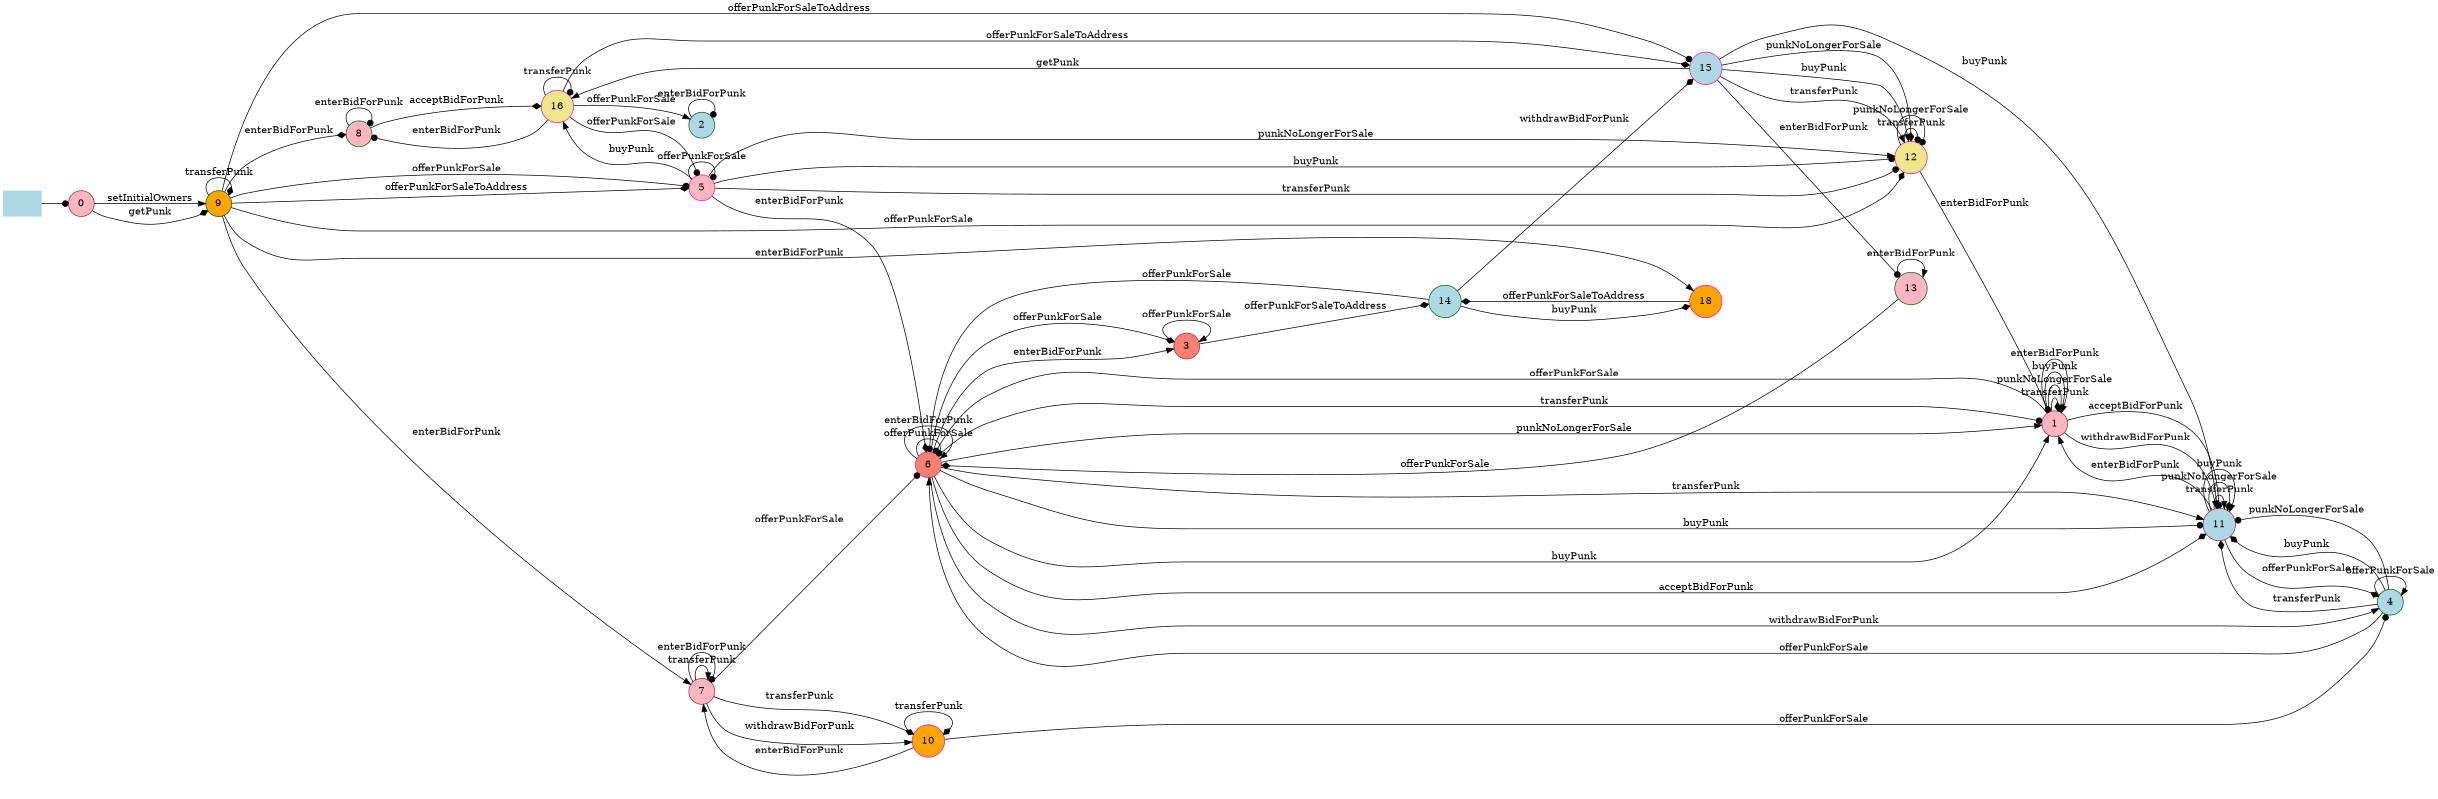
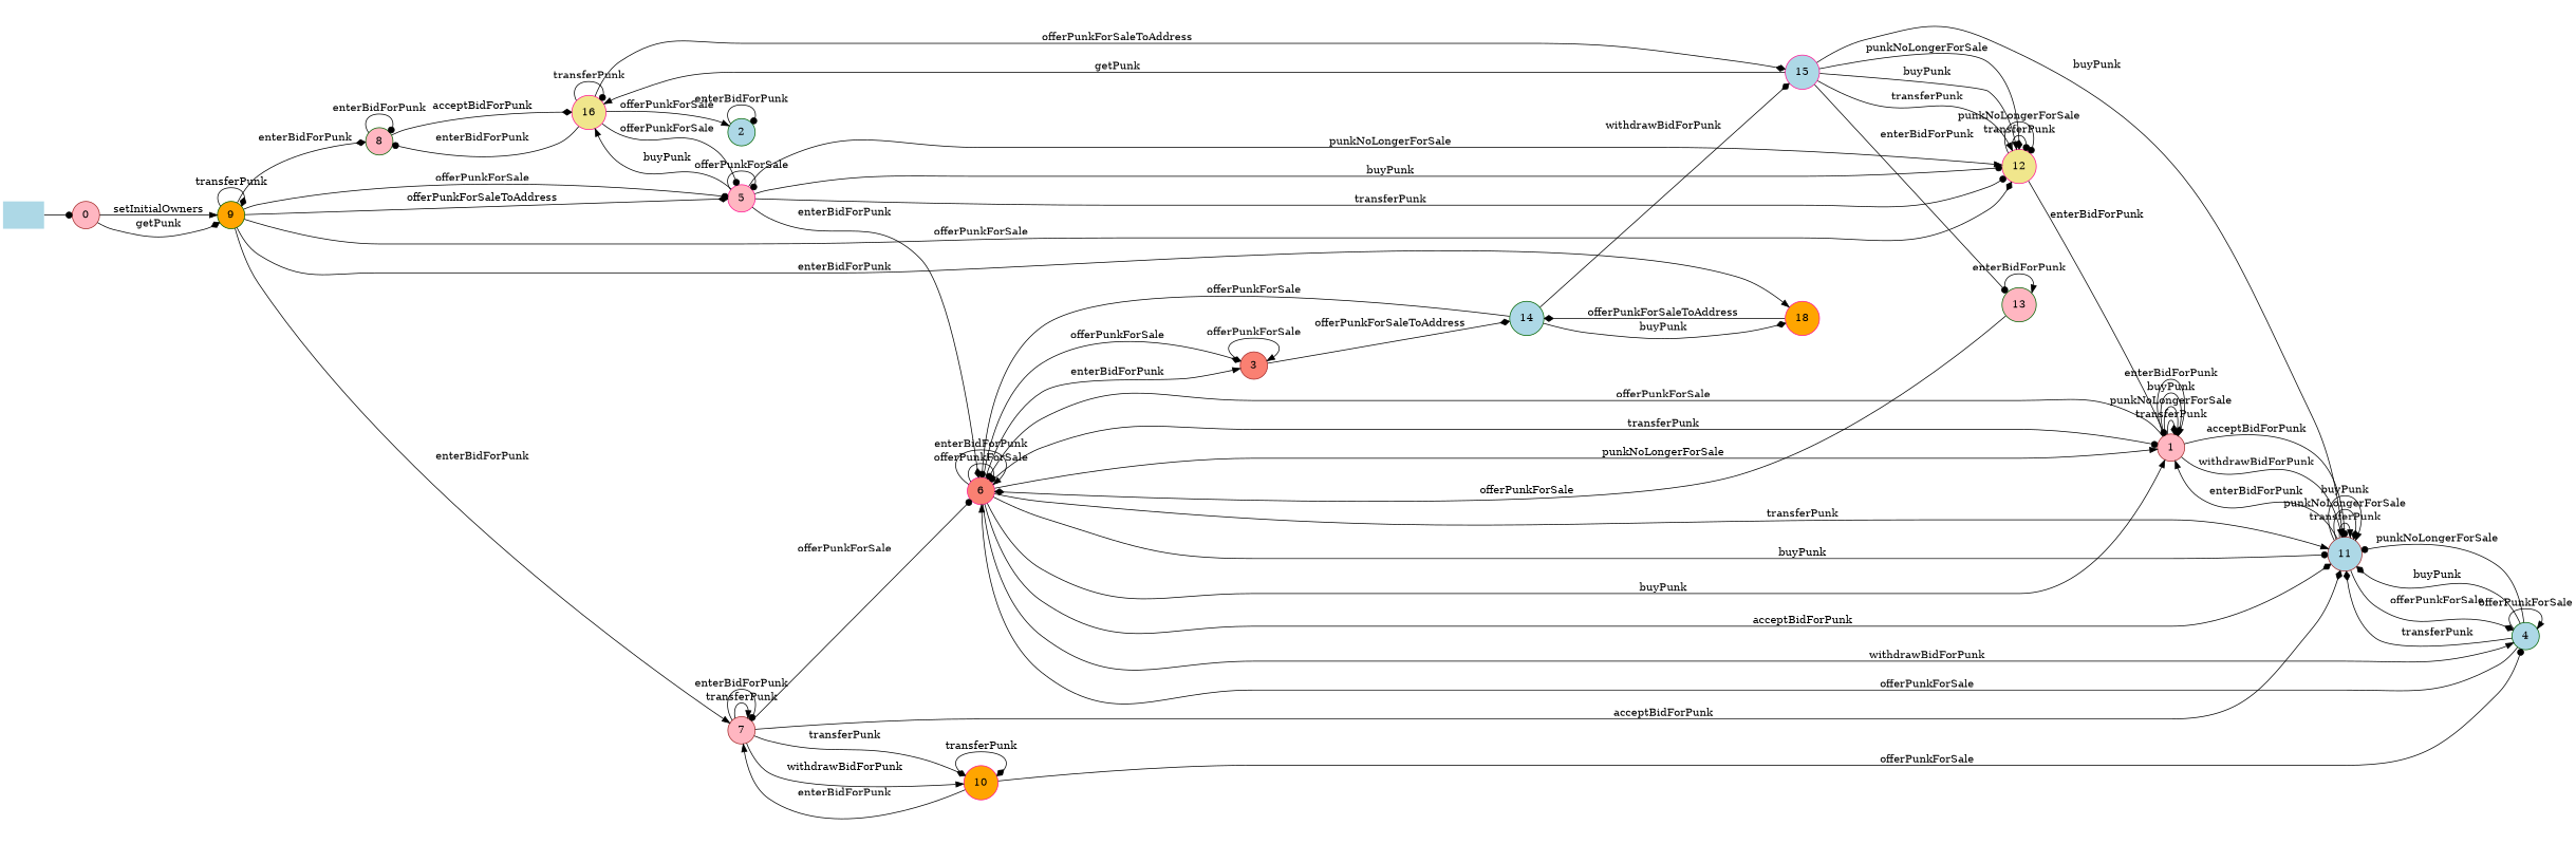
  digraph {
    rankdir=LR
    node [color=deeppink fillcolor=lightblue shape=circle style=filled]
    edge [arrowhead=normal]
    "" [shape=plaintext]
    n2 [color=brown fillcolor=lightpink label=0]
    n3 [color=darkgreen fillcolor=orange label=9]
    n4 [color=brown fillcolor=lightpink label=1]
    n5 [fillcolor=salmon label=6]
    n6 [color=brown label=11]
    n7 [color=darkgreen label=4]
    n8 [color=brown fillcolor=salmon label=3]
    n9 [color=darkgreen fillcolor=lightpink label=8]
    n10 [fillcolor=khaki label=16]
    n11 [color=darkgreen label=2]
    n12 [label=15]
    n13 [fillcolor=lightpink label=5]
    n14 [color=darkgreen fillcolor=lightpink label=13]
    n15 [fillcolor=khaki label=12]
    n16 [fillcolor=orange label=10]
    n17 [color=brown fillcolor=lightpink label=7]
    n18 [fillcolor=orange label=18]
    n19 [color=darkgreen label=14]
    "" -> n2 [arrowhead=dot]
    n2 -> n3 [label=setInitialOwners]
    n2 -> n3 [arrowhead=diamond label=getPunk]
    n3 -> n3 [arrowhead=diamond label=transferPunk]
    n3 -> n9 [arrowhead=diamond label=enterBidForPunk]
-   n3 -> n12 [arrowhead=dot label=offerPunkForSaleToAddress]
    n3 -> n13 [arrowhead=dot label=offerPunkForSale]
    n3 -> n13 [arrowhead=diamond label=offerPunkForSaleToAddress]
    n3 -> n15 [arrowhead=diamond label=offerPunkForSale]
    n3 -> n17 [label=enterBidForPunk]
    n3 -> n18 [label=enterBidForPunk]
    n4 -> n4 [arrowhead=diamond label=transferPunk]
    n4 -> n4 [arrowhead=dot label=punkNoLongerForSale]
    n4 -> n4 [arrowhead=diamond label=buyPunk]
    n4 -> n4 [label=enterBidForPunk]
    n4 -> n5 [arrowhead=dot label=offerPunkForSale]
    n4 -> n6 [arrowhead=dot label=acceptBidForPunk]
    n4 -> n6 [label=withdrawBidForPunk]
    n5 -> n4 [arrowhead=dot label=transferPunk]
    n5 -> n4 [label=punkNoLongerForSale]
    n5 -> n4 [label=buyPunk]
    n5 -> n5 [arrowhead=dot label=offerPunkForSale]
    n5 -> n5 [label=enterBidForPunk]
    n5 -> n6 [label=transferPunk]
    n5 -> n6 [arrowhead=dot label=buyPunk]
    n5 -> n6 [arrowhead=diamond label=acceptBidForPunk]
    n5 -> n7 [label=withdrawBidForPunk]
    n5 -> n8 [arrowhead=diamond label=offerPunkForSale]
    n5 -> n8 [label=enterBidForPunk]
    n6 -> n4 [label=enterBidForPunk]
    n6 -> n6 [label=transferPunk]
    n6 -> n6 [arrowhead=diamond label=punkNoLongerForSale]
    n6 -> n6 [label=buyPunk]
    n6 -> n7 [arrowhead=diamond label=offerPunkForSale]
    n7 -> n5 [label=offerPunkForSale]
    n7 -> n6 [arrowhead=diamond label=transferPunk]
    n7 -> n6 [arrowhead=dot label=punkNoLongerForSale]
    n7 -> n6 [arrowhead=diamond label=buyPunk]
    n7 -> n7 [label=offerPunkForSale]
    n8 -> n8 [label=offerPunkForSale]
    n8 -> n19 [arrowhead=diamond label=offerPunkForSaleToAddress]
    n9 -> n9 [arrowhead=dot label=enterBidForPunk]
    n9 -> n10 [arrowhead=diamond label=acceptBidForPunk]
    n10 -> n9 [arrowhead=dot label=enterBidForPunk]
    n10 -> n10 [arrowhead=dot label=transferPunk]
    n10 -> n11 [label=offerPunkForSale]
    n10 -> n12 [arrowhead=diamond label=offerPunkForSaleToAddress]
    n10 -> n13 [arrowhead=dot label=offerPunkForSale]
    n11 -> n11 [arrowhead=dot label=enterBidForPunk]
    n12 -> n6 [label=buyPunk]
    n12 -> n10 [label=getPunk]
    n12 -> n14 [arrowhead=dot label=enterBidForPunk]
    n12 -> n15 [label=transferPunk]
    n12 -> n15 [arrowhead=diamond label=punkNoLongerForSale]
    n12 -> n15 [label=buyPunk]
    n13 -> n5 [arrowhead=diamond label=enterBidForPunk]
    n13 -> n10 [label=buyPunk]
    n13 -> n13 [arrowhead=dot label=offerPunkForSale]
    n13 -> n15 [arrowhead=dot label=transferPunk]
    n13 -> n15 [label=punkNoLongerForSale]
    n13 -> n15 [arrowhead=dot label=buyPunk]
    n14 -> n5 [arrowhead=diamond label=offerPunkForSale]
    n14 -> n14 [label=enterBidForPunk]
    n15 -> n4 [arrowhead=dot label=enterBidForPunk]
    n15 -> n15 [arrowhead=dot label=transferPunk]
    n15 -> n15 [arrowhead=dot label=punkNoLongerForSale]
    n16 -> n7 [arrowhead=dot label=offerPunkForSale]
    n16 -> n16 [arrowhead=diamond label=transferPunk]
    n16 -> n17 [label=enterBidForPunk]
    n17 -> n5 [arrowhead=dot label=offerPunkForSale]
+   n17 -> n6 [arrowhead=diamond label=acceptBidForPunk]
    n17 -> n16 [arrowhead=diamond label=transferPunk]
    n17 -> n16 [label=withdrawBidForPunk]
    n17 -> n17 [label=transferPunk]
    n17 -> n17 [arrowhead=dot label=enterBidForPunk]
    n18 -> n19 [arrowhead=diamond label=offerPunkForSaleToAddress]
    n19 -> n5 [arrowhead=dot label=offerPunkForSale]
    n19 -> n12 [arrowhead=diamond label=withdrawBidForPunk]
    n19 -> n18 [arrowhead=diamond label=buyPunk]
  }
